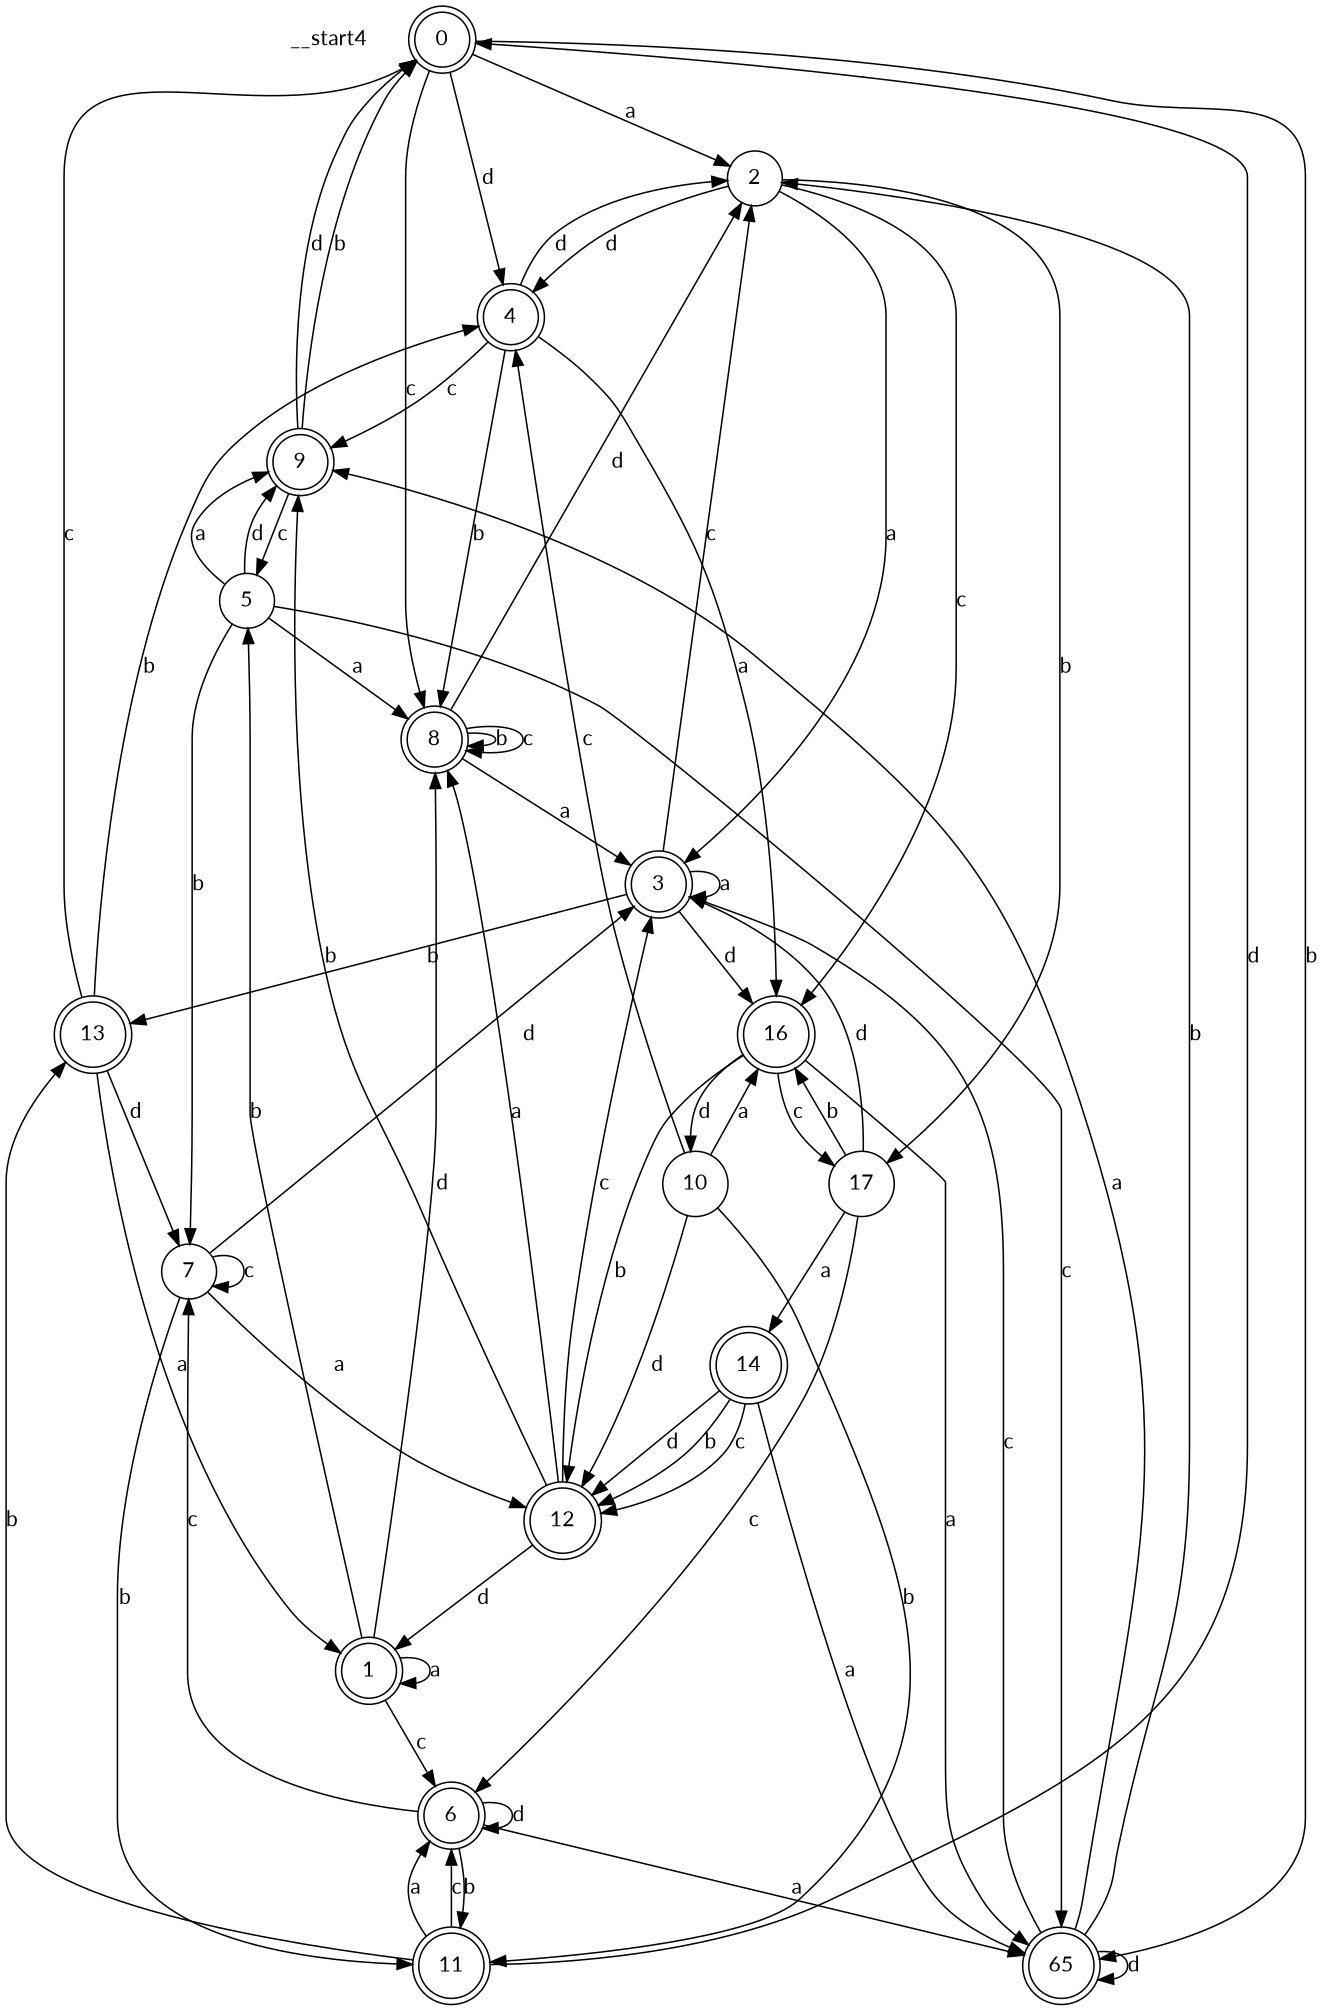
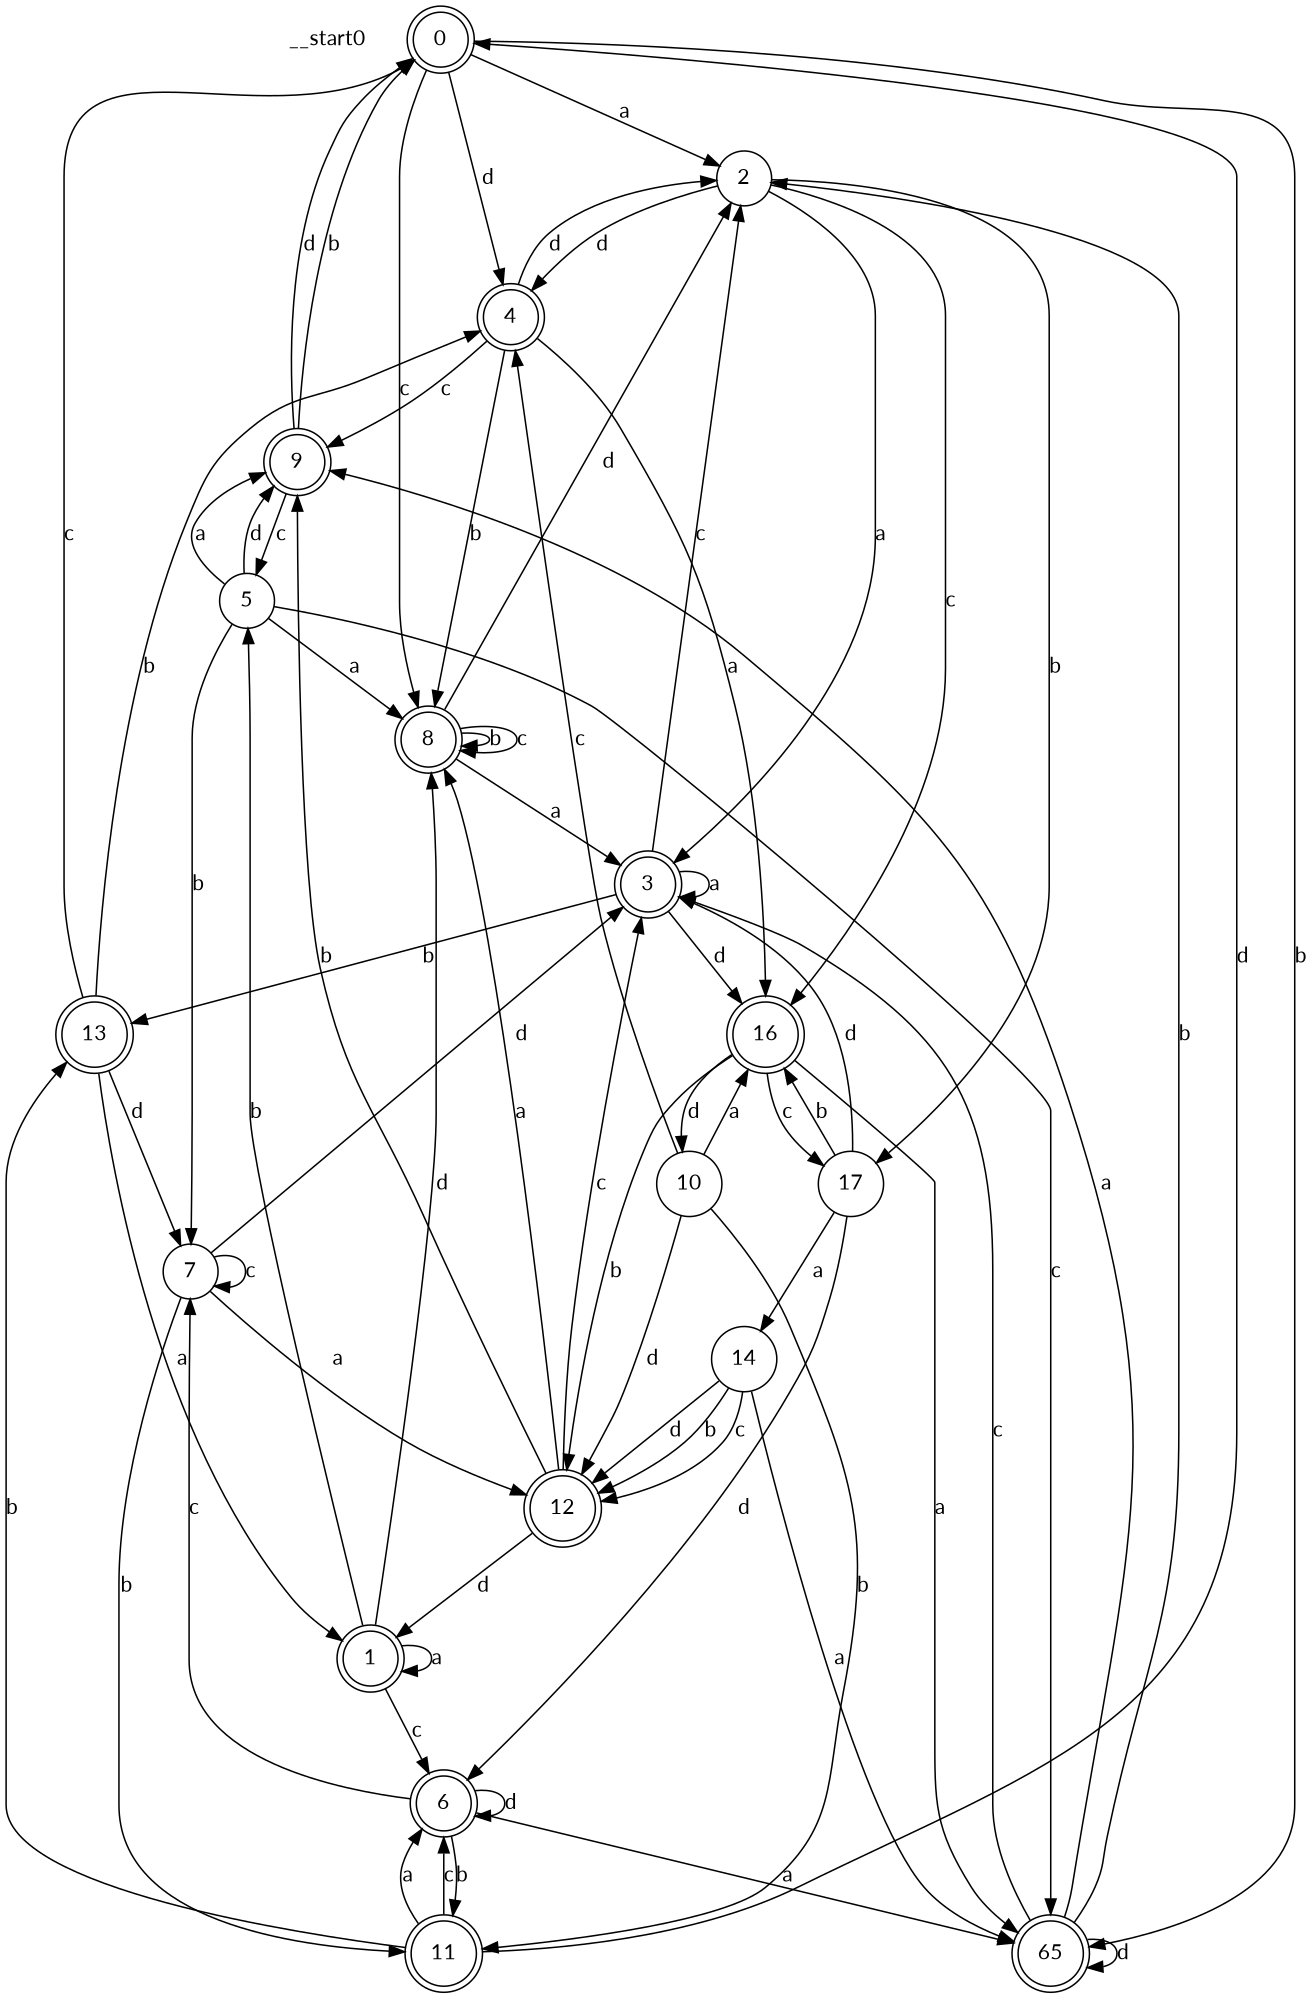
  digraph {
    fontname=Lato
    rankdir=TB
    node [fontname=Lato shape=doublecircle color=black fillcolor=white style="rounded,filled"]
    edge [fontname=Lato]
-   __start0 [shape=none label=__start4 color="" fillcolor="" style=""]
+   __start0 [shape=none color="" fillcolor="" style=""]
    n2 [label=0]
    n3 [label=2 shape=circle style=filled]
    n4 [label=4]
    n5 [label=8]
    n6 [label=65]
    n7 [label=3]
    n8 [label=16 style=filled]
    n9 [label=17 shape=circle style=filled]
    n10 [label=9]
    n11 [label=1]
    n12 [label=5 shape=circle style=filled]
    n13 [label=6]
    n14 [label=7 shape=circle style=filled]
    n15 [label=11]
    n16 [label=13]
    n17 [label=12]
    n18 [label=10 shape=circle style=filled]
-   n19 [label=14 style=filled]
+   n19 [label=14 shape=circle style=filled]
    n2 -> n3 [label=a]
    n2 -> n4 [label=d]
    n2 -> n5 [label=c]
    n2 -> n6 [label=b]
    n3 -> n4 [label=d]
    n3 -> n7 [label=a]
    n3 -> n8 [label=c]
    n3 -> n9 [label=b]
    n4 -> n3 [label=d]
    n4 -> n5 [label=b]
    n4 -> n8 [label=a]
    n4 -> n10 [label=c]
    n5 -> n3 [label=d]
    n5 -> n5 [label=b]
    n5 -> n5 [label=c]
    n5 -> n7 [label=a]
    n6 -> n3 [label=b]
    n6 -> n6 [label=d]
    n6 -> n7 [label=c]
    n6 -> n10 [label=a]
    n7 -> n3 [label=c]
    n7 -> n7 [label=a]
    n7 -> n8 [label=d]
    n7 -> n16 [label=b]
    n8 -> n6 [label=a]
    n8 -> n9 [label=c]
    n8 -> n17 [label=b]
    n8 -> n18 [label=d]
    n9 -> n7 [label=d]
    n9 -> n8 [label=b]
-   n9 -> n13 [label=c]
+   n9 -> n13 [label=d]
    n9 -> n19 [label=a]
    n10 -> n2 [label=b]
    n10 -> n2 [label=d]
    n10 -> n12 [label=c]
    n11 -> n5 [label=d]
    n11 -> n11 [label=a]
    n11 -> n12 [label=b]
    n11 -> n13 [label=c]
    n12 -> n5 [label=a]
    n12 -> n6 [label=c]
    n12 -> n10 [label=a]
    n12 -> n10 [label=d]
    n12 -> n14 [label=b]
    n13 -> n6 [label=a]
    n13 -> n13 [label=d]
    n13 -> n14 [label=c]
    n13 -> n15 [label=b]
    n14 -> n7 [label=d]
    n14 -> n14 [label=c]
    n14 -> n15 [label=b]
    n14 -> n17 [label=a]
    n15 -> n2 [label=d]
    n15 -> n13 [label=a]
    n15 -> n13 [label=c]
    n15 -> n16 [label=b]
    n16 -> n2 [label=c]
    n16 -> n4 [label=b]
    n16 -> n11 [label=a]
    n16 -> n14 [label=d]
    n17 -> n5 [label=a]
    n17 -> n7 [label=c]
    n17 -> n10 [label=b]
    n17 -> n11 [label=d]
    n18 -> n4 [label=c]
    n18 -> n8 [label=a]
    n18 -> n15 [label=b]
    n18 -> n17 [label=d]
    n19 -> n6 [label=a]
    n19 -> n17 [label=b]
    n19 -> n17 [label=c]
    n19 -> n17 [label=d]
  }
